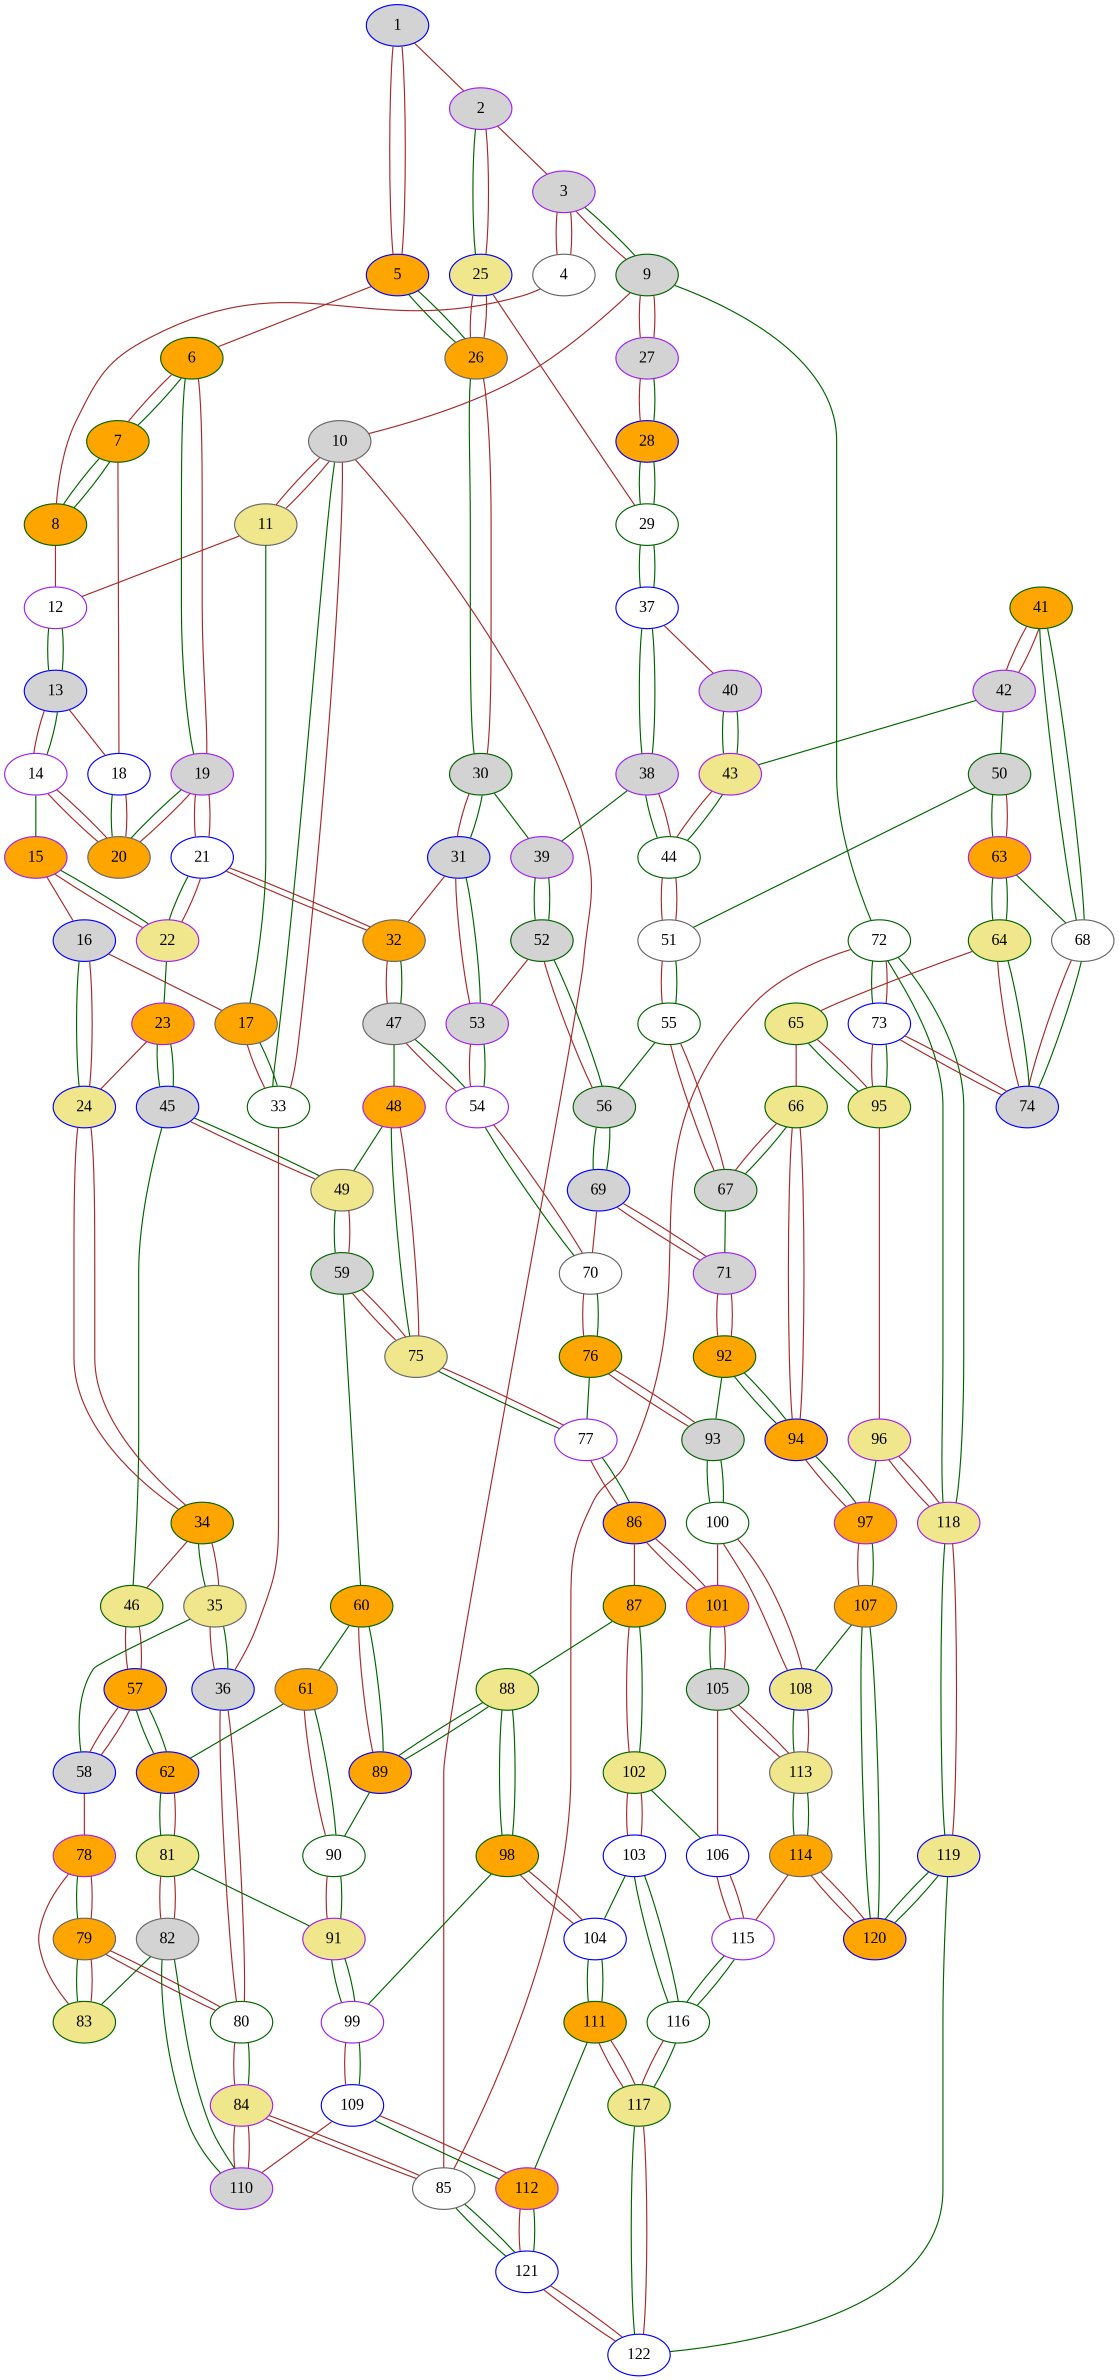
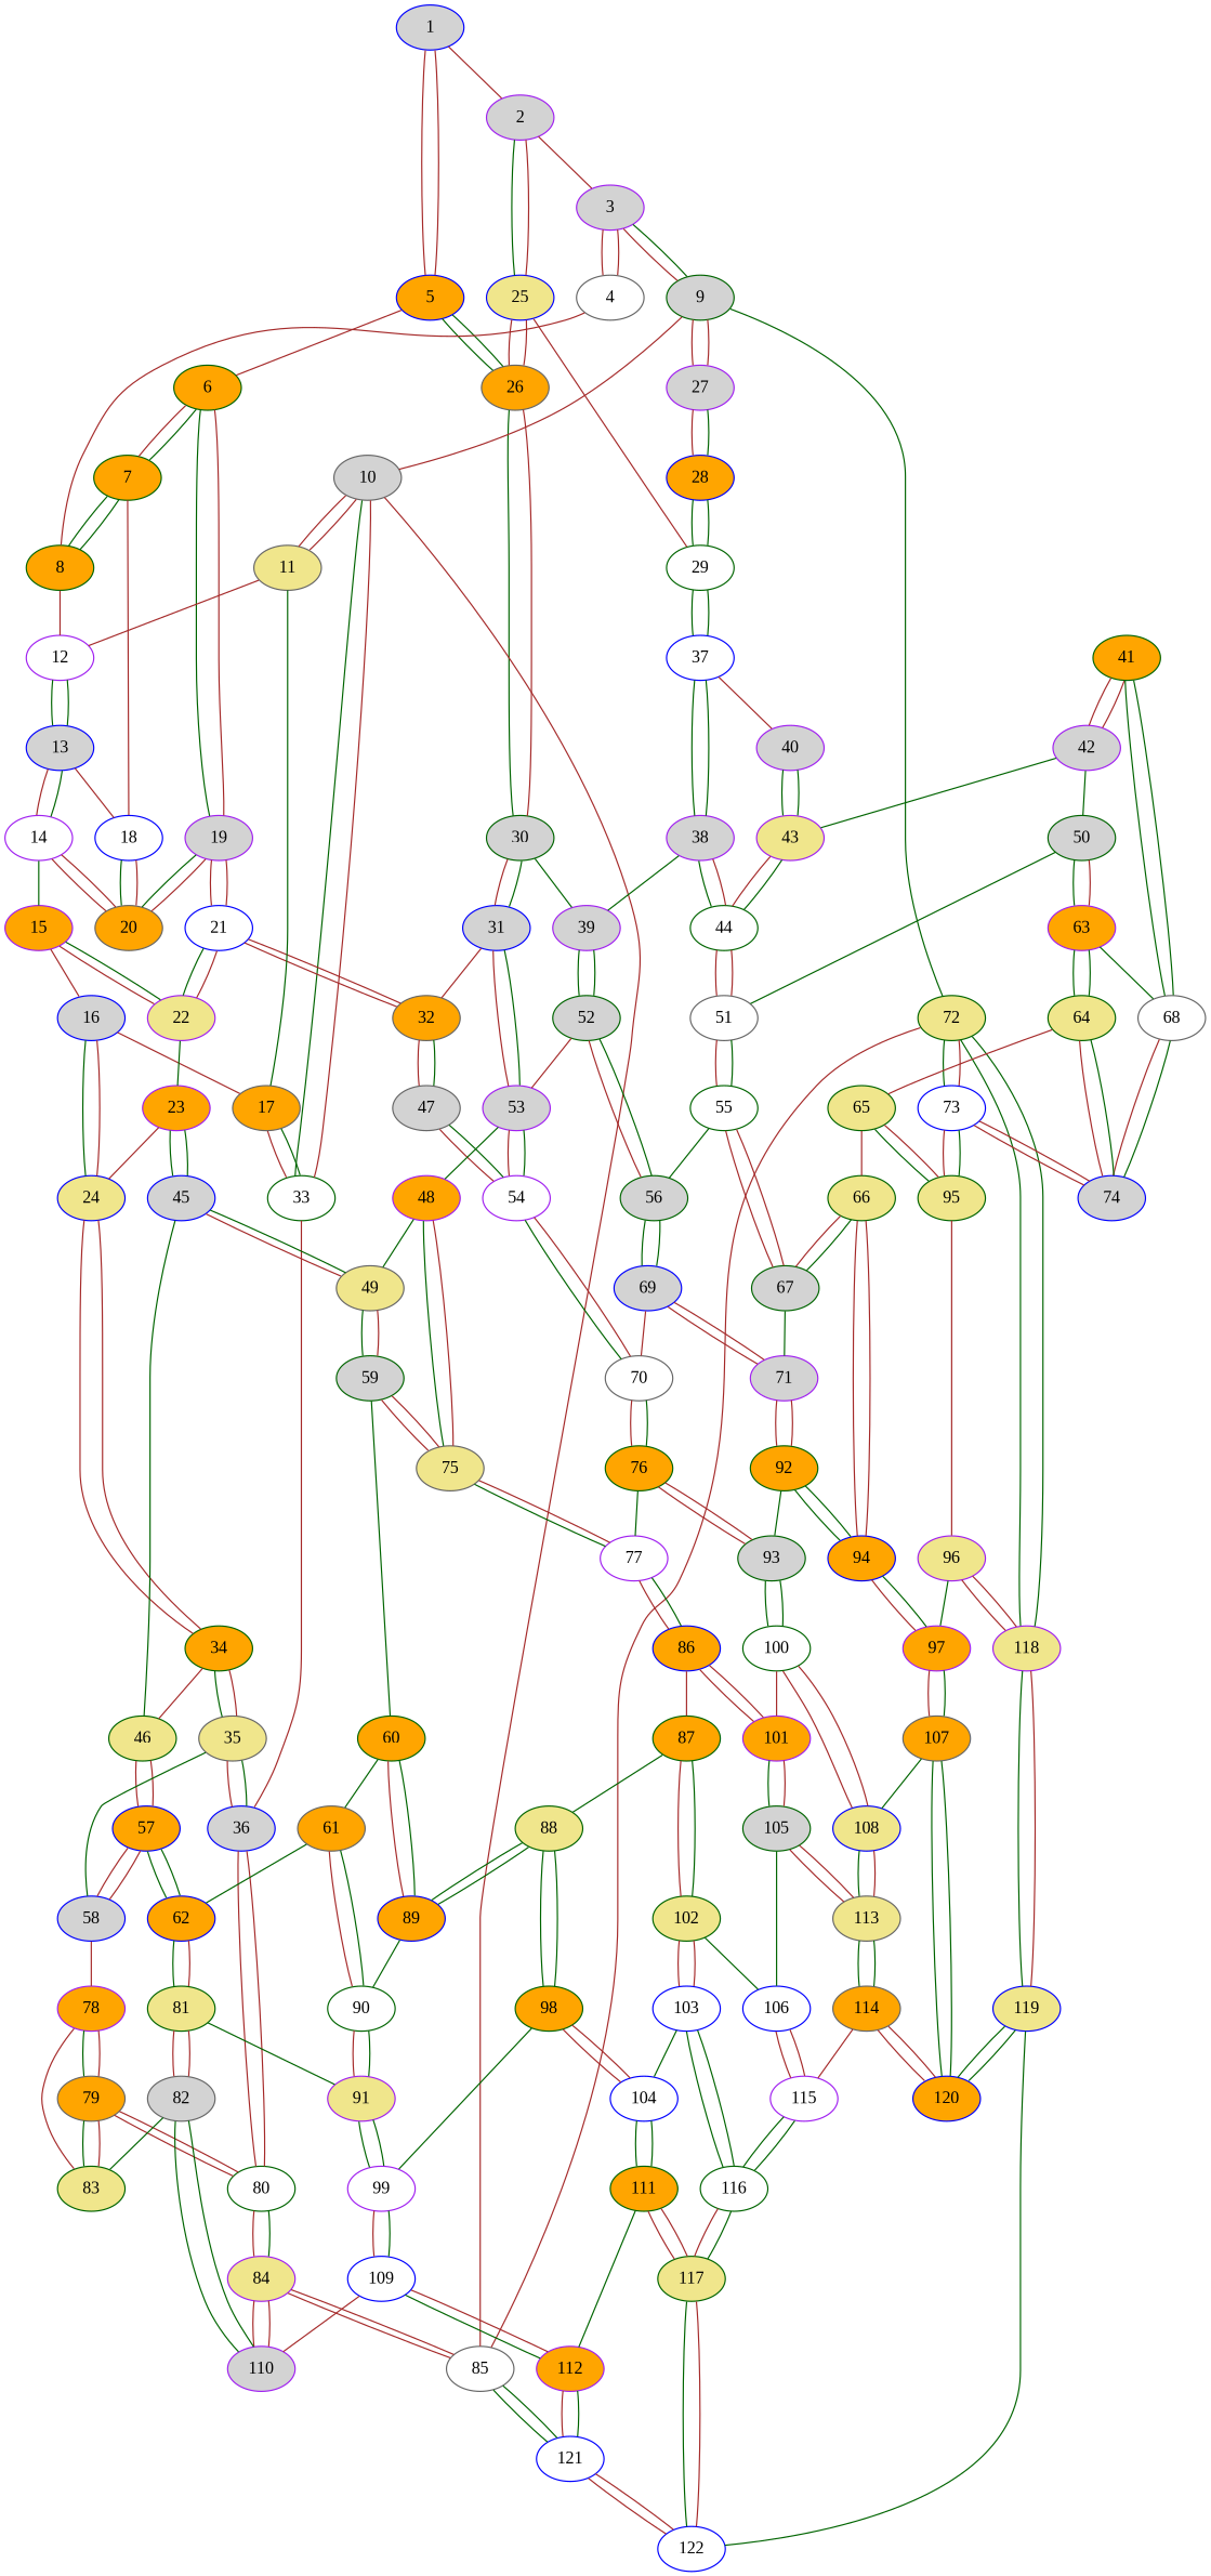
  graph {
    fontname="Liberation Serif"
    node [color=darkgreen fillcolor=orange fontname="Liberation Serif" style=filled]
    edge [color=brown fontname="Liberation Serif"]
    1 [color=blue fillcolor=lightgrey]
    2 [color=purple fillcolor=lightgrey]
    5 [color=blue]
    3 [color=purple fillcolor=lightgrey]
    25 [color=blue fillcolor=khaki]
    6
    26 [color=gray40]
    4 [color=gray40 fillcolor=white]
    9 [fillcolor=lightgrey]
    29 [fillcolor=white]
    8
    10 [color=gray40 fillcolor=lightgrey]
    27 [color=purple fillcolor=lightgrey]
-   72 [fillcolor=white]
+   72 [fillcolor=khaki]
    12 [color=purple fillcolor=white]
    7
    19 [color=purple fillcolor=lightgrey]
    30 [fillcolor=lightgrey]
    18 [color=blue fillcolor=white]
    20 [color=gray40]
    21 [color=blue fillcolor=white]
    13 [color=blue fillcolor=lightgrey]
    11 [color=gray40 fillcolor=khaki]
    33 [fillcolor=white]
    85 [color=gray40 fillcolor=white]
    28 [color=blue]
    73 [color=blue fillcolor=white]
    118 [color=purple fillcolor=khaki]
    17 [color=gray40]
    36 [color=blue fillcolor=lightgrey]
    121 [color=blue fillcolor=white]
    14 [color=purple fillcolor=white]
    15 [color=purple]
    16 [color=blue fillcolor=lightgrey]
    22 [color=purple fillcolor=khaki]
    24 [color=blue fillcolor=khaki]
    23 [color=purple]
    34
    32 [color=gray40]
    47 [color=gray40 fillcolor=lightgrey]
    45 [color=blue fillcolor=lightgrey]
    46 [fillcolor=khaki]
    49 [color=gray40 fillcolor=khaki]
    35 [color=gray40 fillcolor=khaki]
    37 [color=blue fillcolor=white]
    31 [color=blue fillcolor=lightgrey]
    39 [color=purple fillcolor=lightgrey]
    42 [color=purple fillcolor=lightgrey]
    41
    68 [color=gray40 fillcolor=white]
    38 [color=purple fillcolor=lightgrey]
    40 [color=purple fillcolor=lightgrey]
    53 [color=purple fillcolor=lightgrey]
    52 [fillcolor=lightgrey]
    54 [color=purple fillcolor=white]
    48 [color=purple]
    80 [fillcolor=white]
    58 [color=blue fillcolor=lightgrey]
    57 [color=blue]
    78 [color=purple]
    84 [color=purple fillcolor=khaki]
    44 [fillcolor=white]
    43 [color=purple fillcolor=khaki]
    51 [color=gray40 fillcolor=white]
    56 [fillcolor=lightgrey]
    50 [fillcolor=lightgrey]
    74 [color=blue fillcolor=lightgrey]
    63 [color=purple]
    55 [fillcolor=white]
    59 [fillcolor=lightgrey]
    62 [color=blue]
    75 [color=gray40 fillcolor=khaki]
    70 [color=gray40 fillcolor=white]
    77 [color=purple fillcolor=white]
    60
    64 [fillcolor=khaki]
    67 [fillcolor=lightgrey]
    69 [color=blue fillcolor=lightgrey]
    76
    71 [color=purple fillcolor=lightgrey]
    81 [fillcolor=khaki]
    79 [color=gray40]
    83 [fillcolor=khaki]
    61 [color=gray40]
    89 [color=blue]
    90 [fillcolor=white]
    91 [color=purple fillcolor=khaki]
    82 [color=gray40 fillcolor=lightgrey]
    65 [fillcolor=khaki]
    66 [fillcolor=khaki]
    95 [fillcolor=khaki]
    94 [color=blue]
    96 [color=purple fillcolor=khaki]
    97 [color=purple]
    92
    93 [fillcolor=lightgrey]
    119 [color=blue fillcolor=khaki]
    86 [color=blue]
    100 [fillcolor=white]
    87
    101 [color=purple]
    110 [color=purple fillcolor=lightgrey]
    99 [color=purple fillcolor=white]
    122 [color=blue fillcolor=white]
    88 [fillcolor=khaki]
    102 [fillcolor=khaki]
    105 [fillcolor=lightgrey]
    98
    103 [color=blue fillcolor=white]
    106 [color=blue fillcolor=white]
    104 [color=blue fillcolor=white]
    109 [color=blue fillcolor=white]
    108 [color=blue fillcolor=khaki]
    107 [color=gray40]
    120 [color=blue]
    111
    112 [color=purple]
    113 [color=gray40 fillcolor=khaki]
    116 [fillcolor=white]
    115 [color=purple fillcolor=white]
    117 [fillcolor=khaki]
    114 [color=gray40]
    1 -- 2
    1 -- 5
    1 -- 5
    2 -- 3
    2 -- 25 [color=darkgreen]
    2 -- 25
    5 -- 6
    5 -- 26 [color=darkgreen]
    5 -- 26 [color=darkgreen]
    3 -- 4
    3 -- 4
    3 -- 9
    3 -- 9 [color=darkgreen]
    25 -- 26
    25 -- 26
    25 -- 29
    6 -- 7
    6 -- 7 [color=darkgreen]
    6 -- 19 [color=darkgreen]
    6 -- 19
    26 -- 30 [color=darkgreen]
    26 -- 30
    4 -- 8
    9 -- 10
    9 -- 27
    9 -- 27
    9 -- 72 [color=darkgreen]
    29 -- 37 [color=darkgreen]
    29 -- 37 [color=darkgreen]
    8 -- 12
    10 -- 11
    10 -- 11
    10 -- 33 [color=darkgreen]
    10 -- 33
    10 -- 85
    27 -- 28
    27 -- 28 [color=darkgreen]
    72 -- 85
    72 -- 73 [color=darkgreen]
    72 -- 73
    72 -- 118 [color=darkgreen]
    72 -- 118 [color=darkgreen]
    12 -- 13 [color=darkgreen]
    12 -- 13 [color=darkgreen]
    7 -- 8 [color=darkgreen]
    7 -- 8 [color=darkgreen]
    7 -- 18
    19 -- 20 [color=darkgreen]
    19 -- 20
    19 -- 21
    19 -- 21
    30 -- 31
    30 -- 31 [color=darkgreen]
    30 -- 39 [color=darkgreen]
    18 -- 20 [color=darkgreen]
    18 -- 20
    21 -- 22 [color=darkgreen]
    21 -- 22
    21 -- 32
    21 -- 32
    13 -- 18
    13 -- 14
    13 -- 14 [color=darkgreen]
    11 -- 12
    11 -- 17 [color=darkgreen]
    33 -- 36
    85 -- 121 [color=darkgreen]
    85 -- 121 [color=darkgreen]
    28 -- 29 [color=darkgreen]
    28 -- 29 [color=darkgreen]
    73 -- 74
    73 -- 74
    73 -- 95
    73 -- 95 [color=darkgreen]
    118 -- 119 [color=darkgreen]
    118 -- 119
    17 -- 33
    17 -- 33 [color=darkgreen]
    36 -- 80
    36 -- 80
    121 -- 122
    121 -- 122
    14 -- 20
    14 -- 20
    14 -- 15 [color=darkgreen]
    15 -- 16
    15 -- 22
    15 -- 22 [color=darkgreen]
    16 -- 17
    16 -- 24 [color=darkgreen]
    16 -- 24
    22 -- 23 [color=darkgreen]
    24 -- 34
    24 -- 34
    23 -- 24
    23 -- 45 [color=darkgreen]
    23 -- 45 [color=darkgreen]
    34 -- 46
    34 -- 35 [color=darkgreen]
    34 -- 35
    32 -- 47
    32 -- 47 [color=darkgreen]
    47 -- 54
    47 -- 54 [color=darkgreen]
-   47 -- 48 [color=darkgreen]
+   53 -- 48 [color=darkgreen]
    45 -- 46 [color=darkgreen]
    45 -- 49
    45 -- 49 [color=darkgreen]
    46 -- 57
    46 -- 57
    49 -- 59 [color=darkgreen]
    49 -- 59
    35 -- 36
    35 -- 36 [color=darkgreen]
    35 -- 58 [color=darkgreen]
    37 -- 38 [color=darkgreen]
    37 -- 38 [color=darkgreen]
    37 -- 40
    31 -- 32
    31 -- 53
    31 -- 53 [color=darkgreen]
    39 -- 52 [color=darkgreen]
    39 -- 52 [color=darkgreen]
    42 -- 43 [color=darkgreen]
    42 -- 50 [color=darkgreen]
    41 -- 42
    41 -- 42
    41 -- 68 [color=darkgreen]
    41 -- 68 [color=darkgreen]
    68 -- 74
    68 -- 74 [color=darkgreen]
    38 -- 39 [color=darkgreen]
    38 -- 44 [color=darkgreen]
    38 -- 44
    40 -- 43 [color=darkgreen]
    40 -- 43 [color=darkgreen]
    53 -- 54
    53 -- 54 [color=darkgreen]
    52 -- 53
    52 -- 56
    52 -- 56 [color=darkgreen]
    54 -- 70 [color=darkgreen]
    54 -- 70
    48 -- 49 [color=darkgreen]
    48 -- 75 [color=darkgreen]
    48 -- 75
    80 -- 84
    80 -- 84 [color=darkgreen]
    58 -- 78
    57 -- 58
    57 -- 58
    57 -- 62 [color=darkgreen]
    57 -- 62 [color=darkgreen]
    78 -- 79 [color=darkgreen]
    78 -- 79
    78 -- 83
    84 -- 85
    84 -- 85
    84 -- 110
    84 -- 110
    44 -- 51
    44 -- 51
    43 -- 44
    43 -- 44 [color=darkgreen]
    51 -- 55
    51 -- 55 [color=darkgreen]
    56 -- 69 [color=darkgreen]
    56 -- 69 [color=darkgreen]
    50 -- 51 [color=darkgreen]
    50 -- 63 [color=darkgreen]
    50 -- 63
    63 -- 68 [color=darkgreen]
    63 -- 64 [color=darkgreen]
    63 -- 64 [color=darkgreen]
    55 -- 56 [color=darkgreen]
    55 -- 67
    55 -- 67
    59 -- 75
    59 -- 75
    59 -- 60 [color=darkgreen]
    62 -- 81 [color=darkgreen]
    62 -- 81
    75 -- 77 [color=darkgreen]
    75 -- 77
    70 -- 76
    70 -- 76 [color=darkgreen]
    77 -- 86
    77 -- 86 [color=darkgreen]
    60 -- 61 [color=darkgreen]
    60 -- 89
    60 -- 89 [color=darkgreen]
    64 -- 74
    64 -- 74 [color=darkgreen]
    64 -- 65
    67 -- 71 [color=darkgreen]
    69 -- 70
    69 -- 71
    69 -- 71
    76 -- 77 [color=darkgreen]
    76 -- 93
    76 -- 93
    71 -- 92
    71 -- 92
    81 -- 91 [color=darkgreen]
    81 -- 82
    81 -- 82
    79 -- 80
    79 -- 80
    79 -- 83 [color=darkgreen]
    79 -- 83
    61 -- 62 [color=darkgreen]
    61 -- 90
    61 -- 90 [color=darkgreen]
    89 -- 90 [color=darkgreen]
    90 -- 91
    90 -- 91 [color=darkgreen]
    91 -- 99 [color=darkgreen]
    91 -- 99 [color=darkgreen]
    82 -- 83 [color=darkgreen]
    82 -- 110 [color=darkgreen]
    82 -- 110 [color=darkgreen]
    65 -- 66
    65 -- 95 [color=darkgreen]
    65 -- 95
    66 -- 67
    66 -- 67 [color=darkgreen]
    66 -- 94
    66 -- 94
    95 -- 96
    94 -- 97
    94 -- 97 [color=darkgreen]
    96 -- 118
    96 -- 118
    96 -- 97 [color=darkgreen]
    97 -- 107
    97 -- 107 [color=darkgreen]
    92 -- 94 [color=darkgreen]
    92 -- 94 [color=darkgreen]
    92 -- 93 [color=darkgreen]
    93 -- 100 [color=darkgreen]
    93 -- 100 [color=darkgreen]
    119 -- 122 [color=darkgreen]
    119 -- 120 [color=darkgreen]
    119 -- 120 [color=darkgreen]
    86 -- 87
    86 -- 101
    86 -- 101
    100 -- 101
    100 -- 108
    100 -- 108
    87 -- 88 [color=darkgreen]
    87 -- 102
    87 -- 102 [color=darkgreen]
    101 -- 105 [color=darkgreen]
    101 -- 105
    99 -- 109
    99 -- 109 [color=darkgreen]
    88 -- 89 [color=darkgreen]
    88 -- 89 [color=darkgreen]
    88 -- 98 [color=darkgreen]
    88 -- 98 [color=darkgreen]
    102 -- 103
    102 -- 103
    102 -- 106 [color=darkgreen]
-   105 -- 106
+   105 -- 106 [color=darkgreen]
    105 -- 113
    105 -- 113
    98 -- 99 [color=darkgreen]
    98 -- 104
    98 -- 104
    103 -- 104 [color=darkgreen]
    103 -- 116 [color=darkgreen]
    103 -- 116 [color=darkgreen]
    106 -- 115
    106 -- 115
    104 -- 111 [color=darkgreen]
    104 -- 111 [color=darkgreen]
    109 -- 110
    109 -- 112 [color=darkgreen]
    109 -- 112
    108 -- 113 [color=darkgreen]
    108 -- 113
    107 -- 108 [color=darkgreen]
    107 -- 120 [color=darkgreen]
    107 -- 120 [color=darkgreen]
    111 -- 112 [color=darkgreen]
    111 -- 117
    111 -- 117
    112 -- 121
    112 -- 121 [color=darkgreen]
    113 -- 114 [color=darkgreen]
    113 -- 114 [color=darkgreen]
    116 -- 117
    116 -- 117 [color=darkgreen]
    115 -- 116 [color=darkgreen]
    115 -- 116 [color=darkgreen]
    117 -- 122 [color=darkgreen]
    117 -- 122
    114 -- 120
    114 -- 120
    114 -- 115
  }
